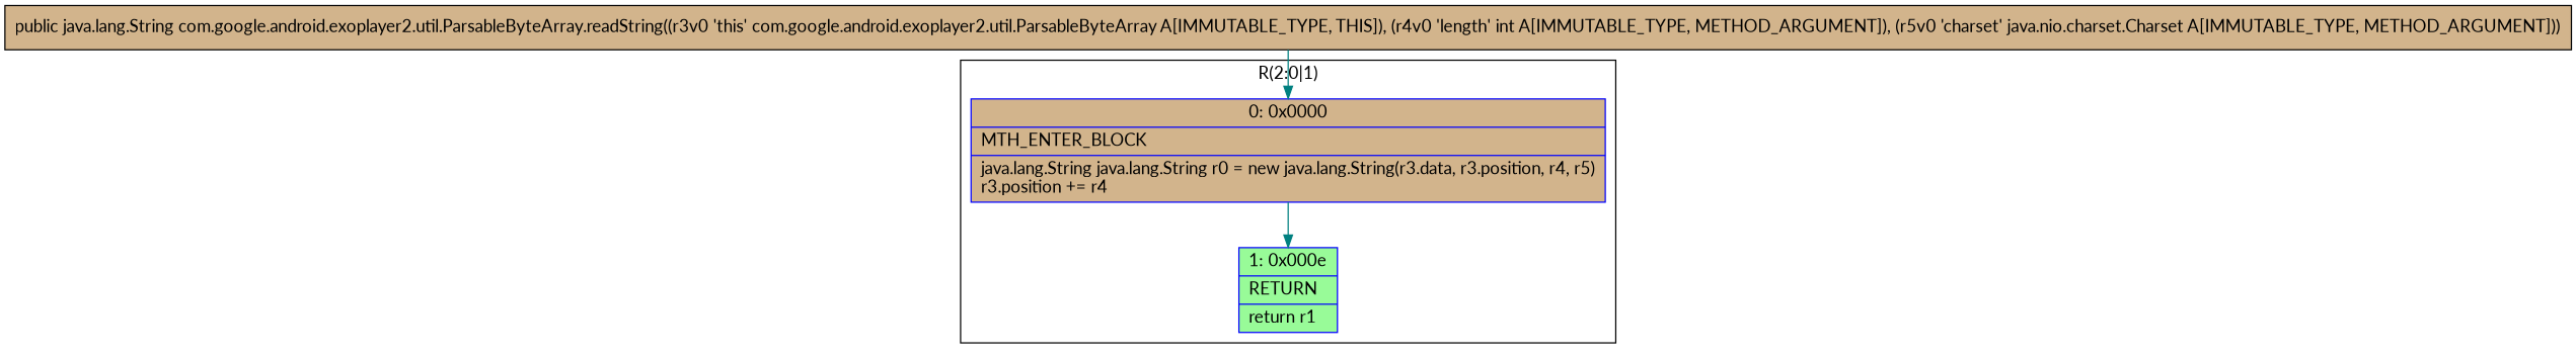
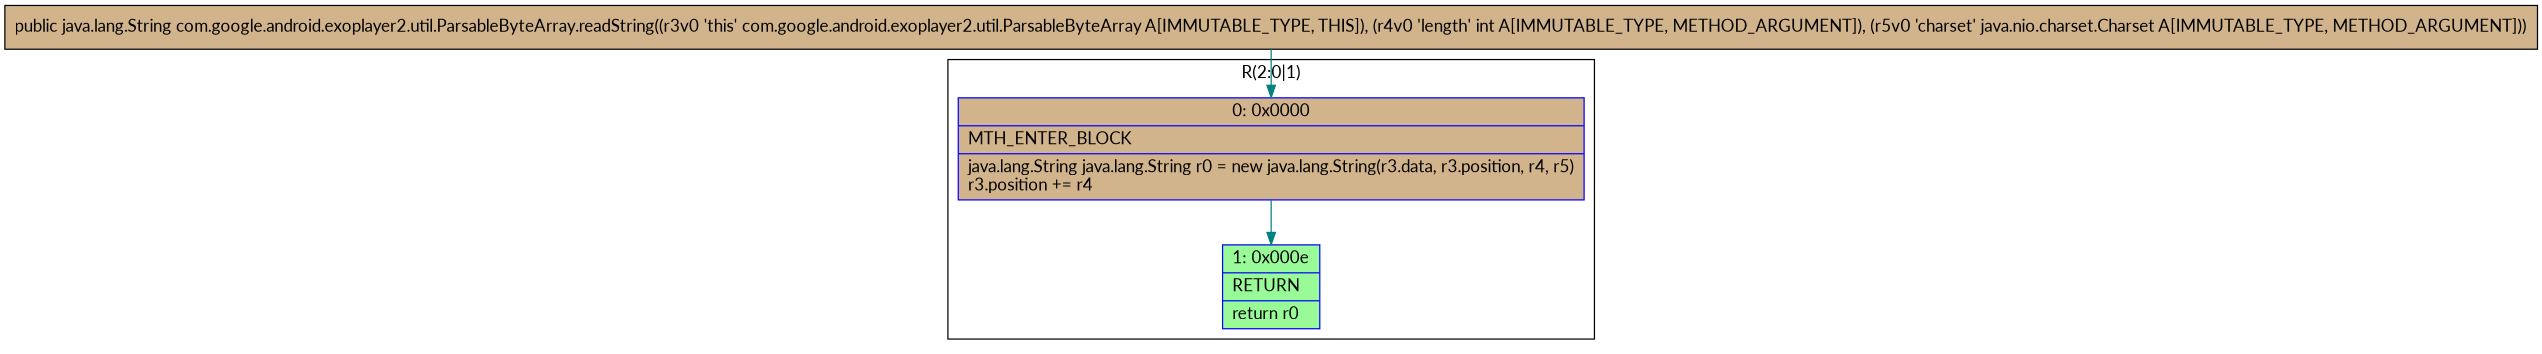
  digraph {
    fontname=Lato
    node [color=blue shape=record style=filled fillcolor=tan fontname=Lato]
    edge [color=teal fontname=Lato]
    n1 [label="{0\:\ 0x0000|MTH_ENTER_BLOCK\l|java.lang.String java.lang.String r0 = new java.lang.String(r3.data, r3.position, r4, r5)\lr3.position += r4\l}"]
-   n2 [label="{1\:\ 0x000e|RETURN\l|return r1\l}" fillcolor=palegreen]
+   n2 [label="{1\:\ 0x000e|RETURN\l|return r0\l}" fillcolor=palegreen]
    n3 [label="{public java.lang.String com.google.android.exoplayer2.util.ParsableByteArray.readString((r3v0 'this' com.google.android.exoplayer2.util.ParsableByteArray A[IMMUTABLE_TYPE, THIS]), (r4v0 'length' int A[IMMUTABLE_TYPE, METHOD_ARGUMENT]), (r5v0 'charset' java.nio.charset.Charset A[IMMUTABLE_TYPE, METHOD_ARGUMENT])) }" color=""]
    subgraph cluster_1 {
      label="R(2:0|1)"
      n1
      n2
    }
    n1 -> n2
    n3 -> n1
  }
